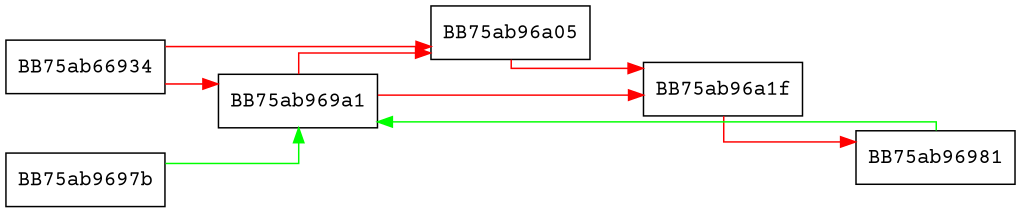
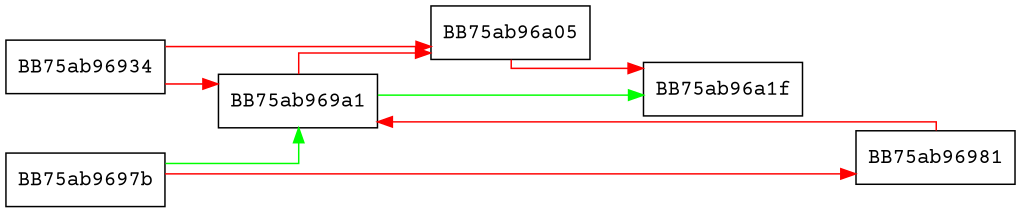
  digraph {
    fontname="Courier Prime"
    rankdir=LR
    splines=ortho
    node [fontname="Courier Prime" shape=box]
    edge [color=red fontname="Courier Prime"]
-   BB75ab96934 [label=BB75ab66934]
+   BB75ab96934
    BB75ab969a1
    BB75ab96a05
    BB75ab96a1f
    BB75ab9697b
    BB75ab96981
    BB75ab96934 -> BB75ab969a1
    BB75ab96934 -> BB75ab96a05
    BB75ab969a1 -> BB75ab96a05
-   BB75ab969a1 -> BB75ab96a1f
+   BB75ab969a1 -> BB75ab96a1f [color=green]
    BB75ab96a05 -> BB75ab96a1f
    BB75ab9697b -> BB75ab969a1 [color=green]
-   BB75ab96a1f -> BB75ab96981
-   BB75ab96981 -> BB75ab969a1 [color=green]
+   BB75ab9697b -> BB75ab96981
+   BB75ab96981 -> BB75ab969a1
  }
